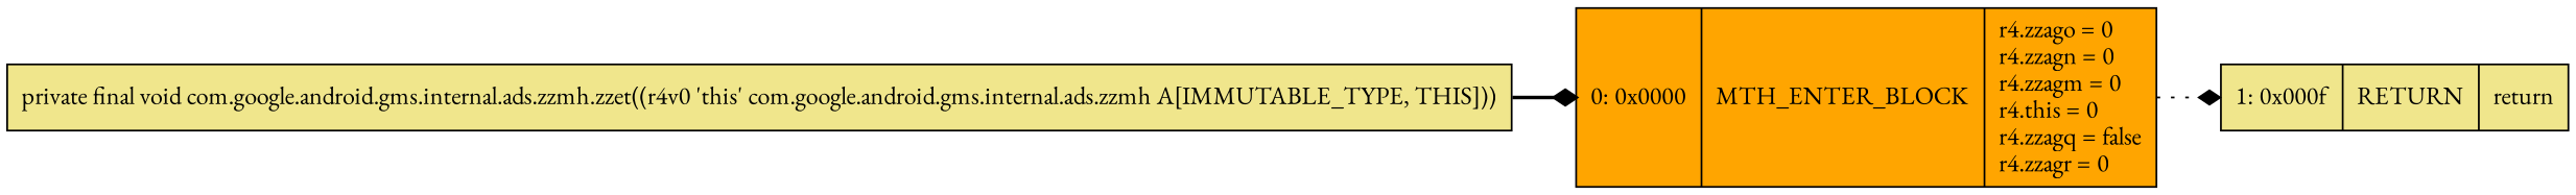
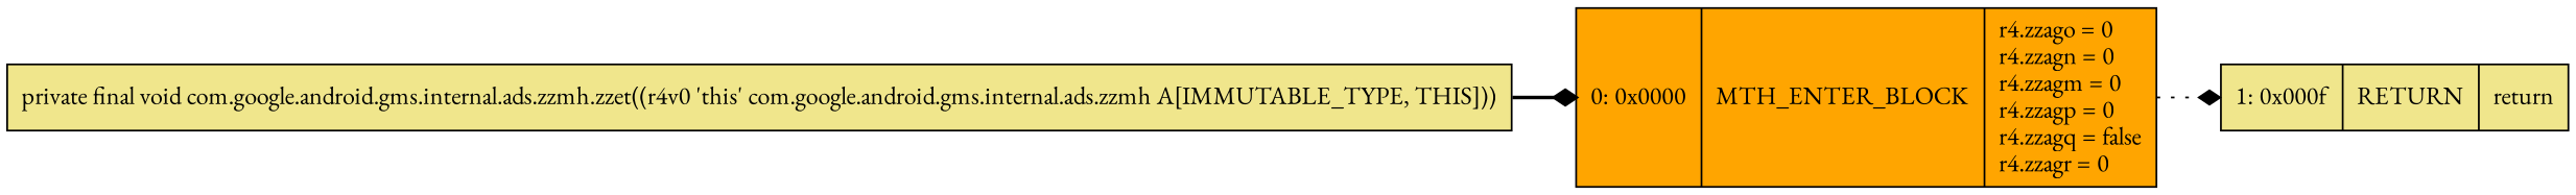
  digraph {
    rankdir=LR
    fontname="EB Garamond"
    node [shape=record style=filled fillcolor=khaki fontname="EB Garamond"]
    edge [arrowhead=diamond fontname="EB Garamond"]
-   n1 [label="{0\:\ 0x0000|MTH_ENTER_BLOCK\l|r4.zzago = 0\lr4.zzagn = 0\lr4.zzagm = 0\lr4.this = 0\lr4.zzagq = false\lr4.zzagr = 0\l}" fillcolor=orange]
+   n1 [label="{0\:\ 0x0000|MTH_ENTER_BLOCK\l|r4.zzago = 0\lr4.zzagn = 0\lr4.zzagm = 0\lr4.zzagp = 0\lr4.zzagq = false\lr4.zzagr = 0\l}" fillcolor=orange]
    n2 [label="{1\:\ 0x000f|RETURN\l|return\l}"]
    n3 [label="{private final void com.google.android.gms.internal.ads.zzmh.zzet((r4v0 'this' com.google.android.gms.internal.ads.zzmh A[IMMUTABLE_TYPE, THIS])) }"]
    n1 -> n2 [style=dotted]
    n3 -> n1 [style=bold]
  }
